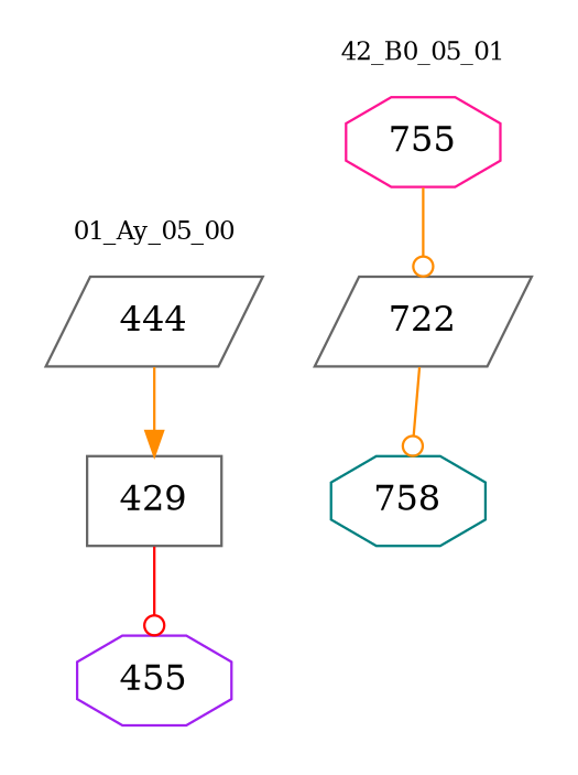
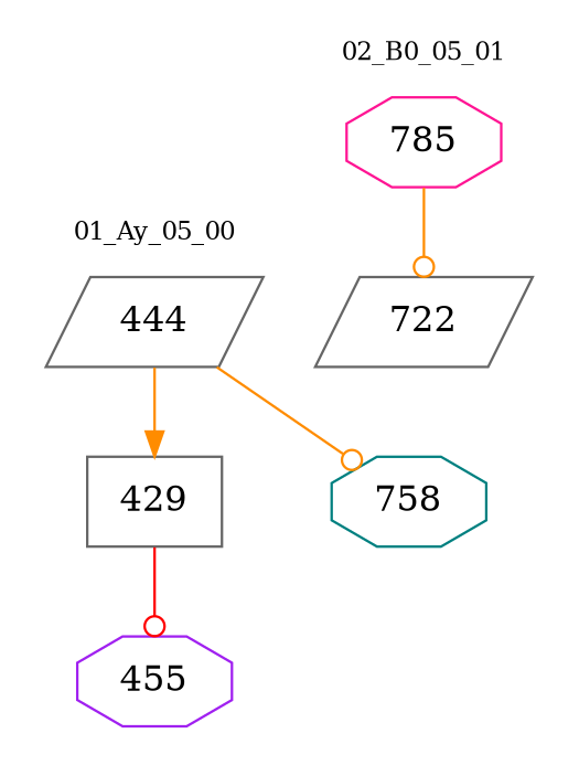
  digraph {
    node [color=gray40 shape=octagon]
    edge [arrowhead=odot color=darkorange]
    n1 [label=444 shape=parallelogram]
    n2 [label=429 shape=box]
    n3 [color=purple label=455]
-   n4 [color=deeppink label=755]
+   n4 [color=deeppink label=785]
    n5 [label=722 shape=parallelogram]
    n6 [color=teal label=758]
    subgraph cluster_1 {
      color=white
      fontsize=10
      label="01_Ay_05_00"
      n1
      n2
      n3
    }
    subgraph cluster_2 {
      color=white
      fontsize=10
-     label="42_B0_05_01"
+     label="02_B0_05_01"
      n4
      n5
      n6
    }
    n1 -> n2 [arrowhead=normal]
    n2 -> n3 [color=red]
    n4 -> n5
-   n5 -> n6
+   n1 -> n6
  }
